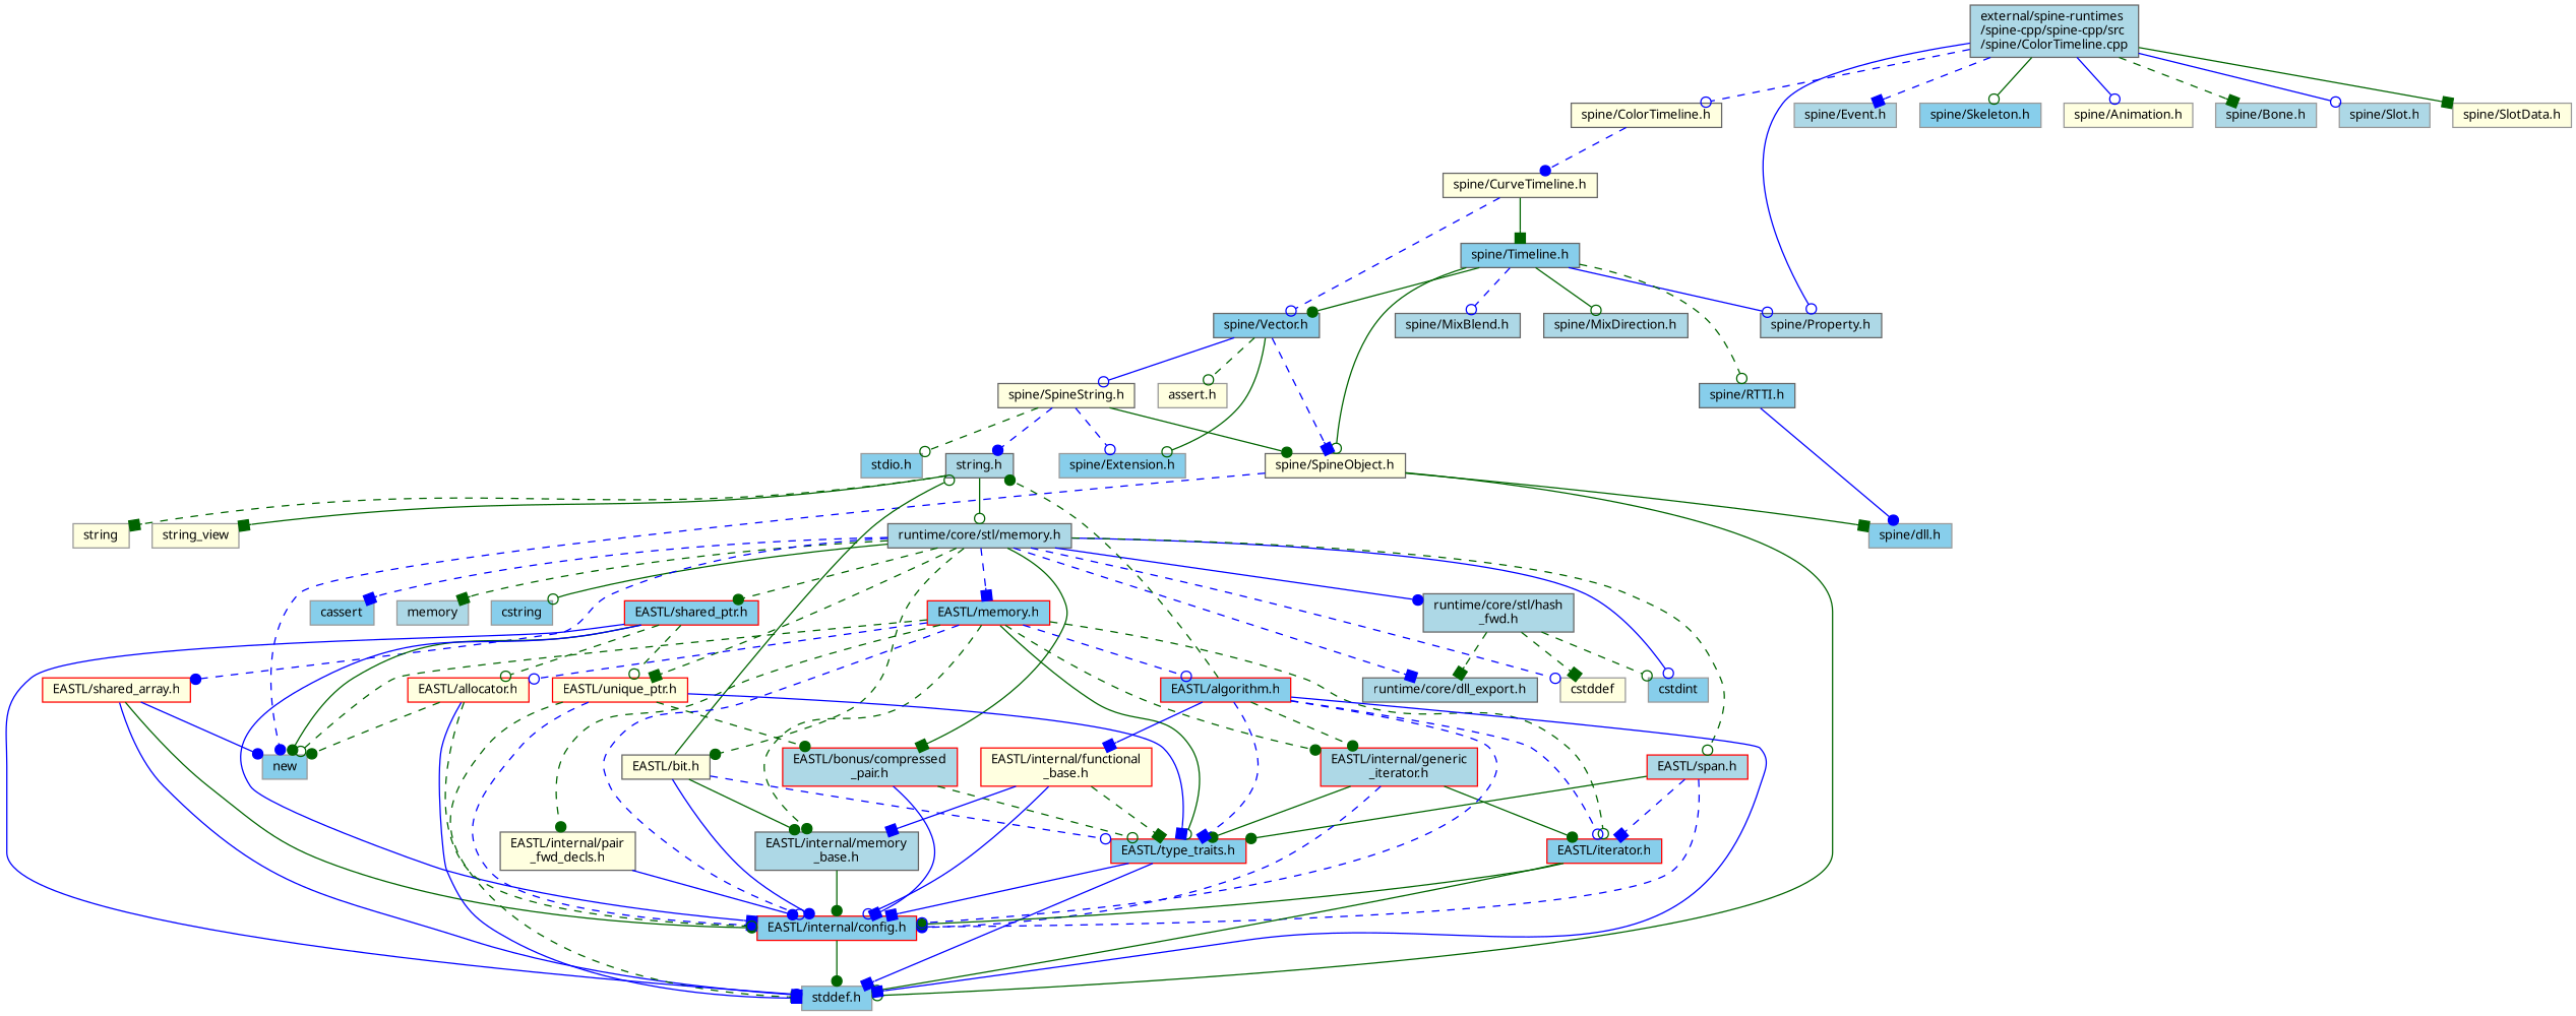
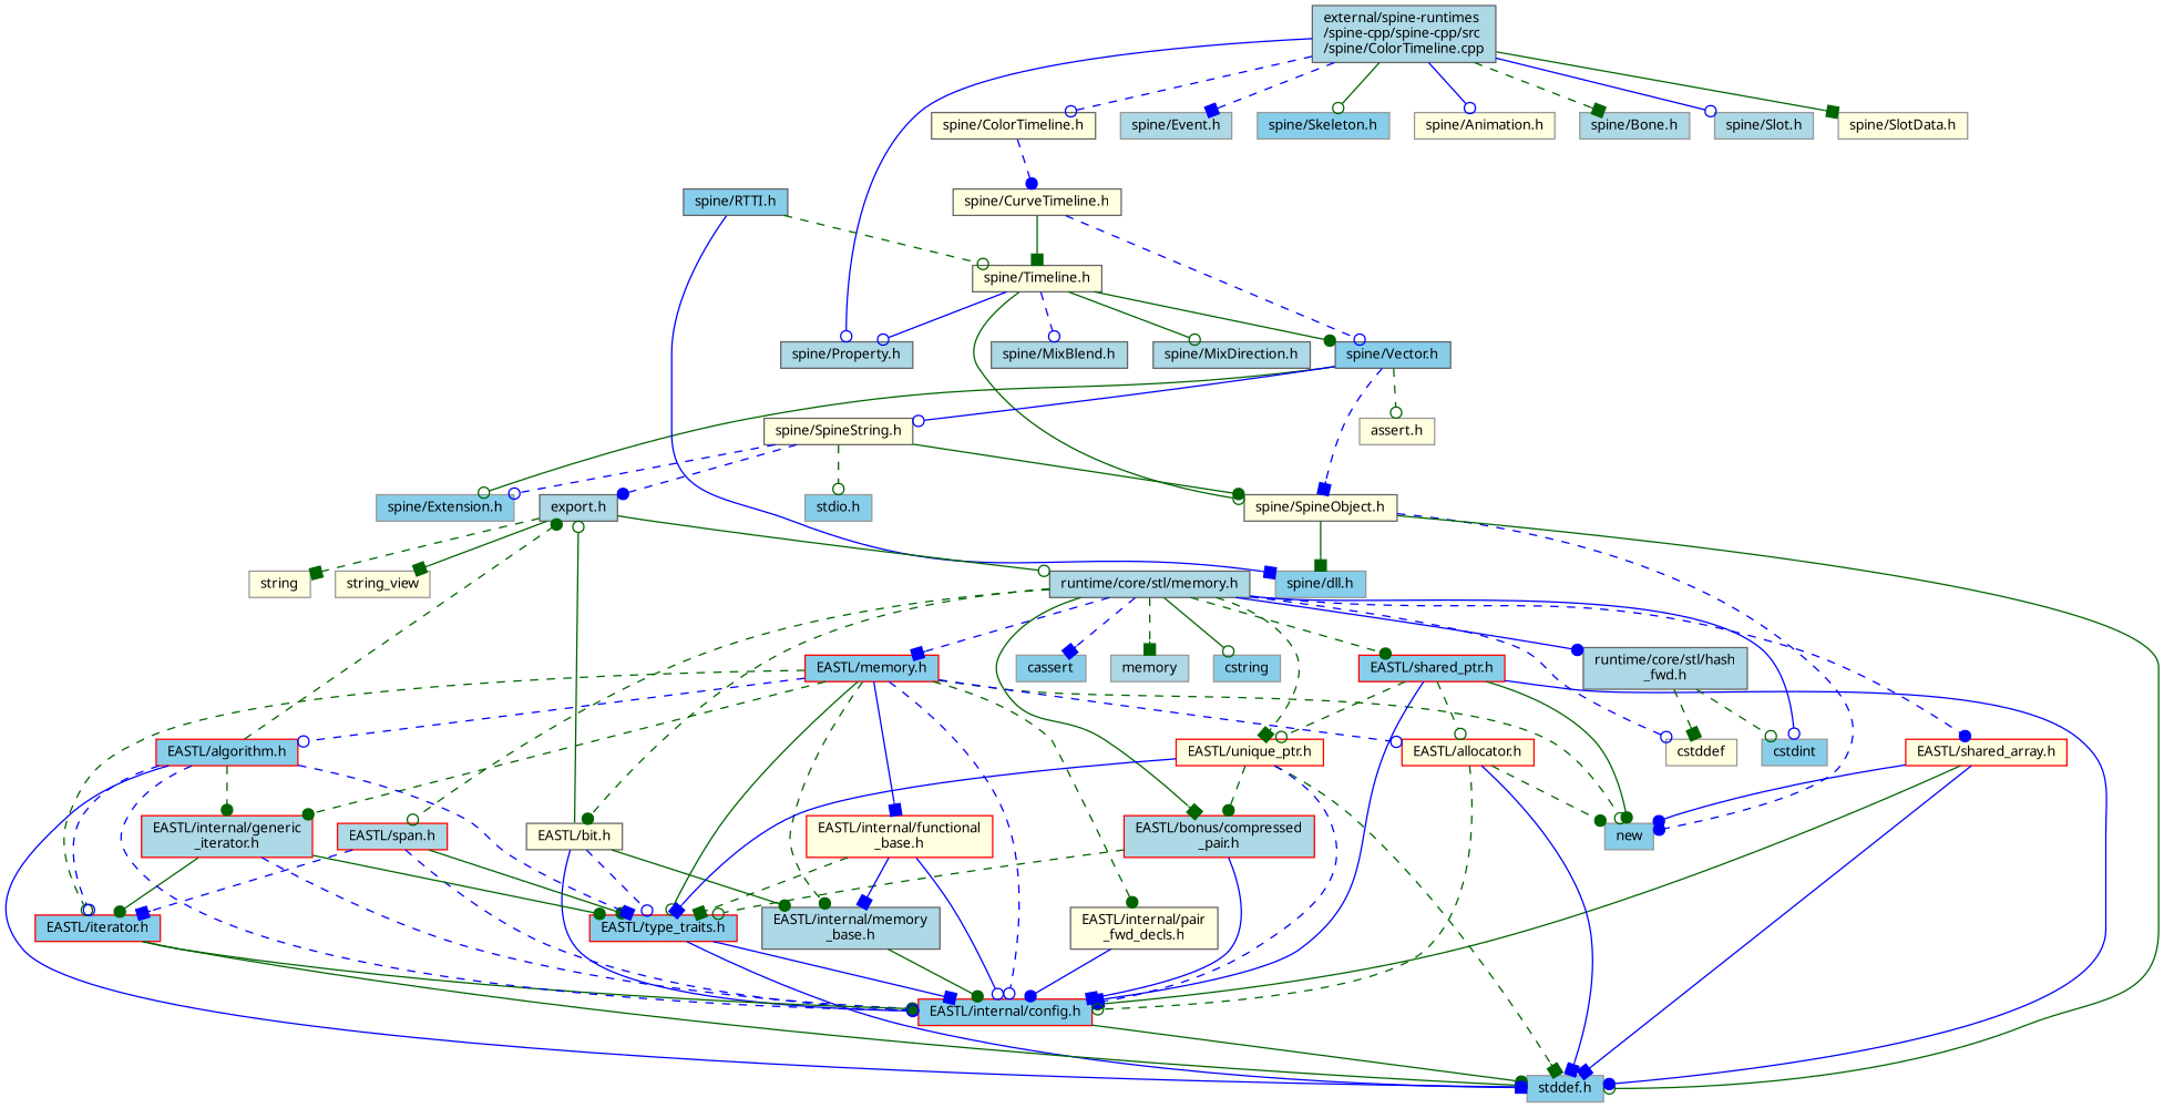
  digraph {
    fontname="Noto Sans"
    node [color=grey60 fillcolor=skyblue fontname="Noto Sans" fontsize=10 shape=box style=filled]
    edge [arrowhead=odot color=darkgreen fontname="Noto Sans" fontsize=10 labelfontname=Helvetica labelfontsize=10 style=dashed]
    n1 [color=gray40 fillcolor=lightblue fontcolor=black height=0.2 label="external/spine-runtimes\l/spine-cpp/spine-cpp/src\l/spine/ColorTimeline.cpp" width=0.4]
    n2 [color=grey40 fillcolor=lightyellow height=0.2 label="spine/ColorTimeline.h" width=0.4]
    n3 [color=grey40 fillcolor=lightblue height=0.2 label="spine/Property.h" width=0.4]
    n4 [fillcolor=lightblue height=0.2 label="spine/Event.h" width=0.4]
    n5 [height=0.2 label="spine/Skeleton.h" width=0.4]
    n6 [fillcolor=lightyellow height=0.2 label="spine/Animation.h" width=0.4]
    n7 [fillcolor=lightblue height=0.2 label="spine/Bone.h" width=0.4]
    n8 [fillcolor=lightblue height=0.2 label="spine/Slot.h" width=0.4]
    n9 [fillcolor=lightyellow height=0.2 label="spine/SlotData.h" width=0.4]
    n10 [color=grey40 fillcolor=lightyellow height=0.2 label="spine/CurveTimeline.h" width=0.4]
-   n11 [color=grey40 height=0.2 label="spine/Timeline.h" width=0.4]
+   n11 [color=grey40 fillcolor=lightyellow height=0.2 label="spine/Timeline.h" width=0.4]
    n12 [color=grey40 height=0.2 label="spine/Vector.h" width=0.4]
    n13 [color=grey40 height=0.2 label="spine/RTTI.h" width=0.4]
    n14 [color=grey40 fillcolor=lightyellow height=0.2 label="spine/SpineObject.h" width=0.4]
    n15 [color=grey40 fillcolor=lightblue height=0.2 label="spine/MixBlend.h" width=0.4]
    n16 [color=grey40 fillcolor=lightblue height=0.2 label="spine/MixDirection.h" width=0.4]
    n17 [height=0.2 label="spine/Extension.h" width=0.4]
    n18 [color=grey40 fillcolor=lightyellow height=0.2 label="spine/SpineString.h" width=0.4]
    n19 [fillcolor=lightyellow height=0.2 label="assert.h" width=0.4]
    n20 [height=0.2 label="spine/dll.h" width=0.4]
    n21 [height=0.2 label=new width=0.4]
    n22 [height=0.2 label="stddef.h" width=0.4]
-   n23 [color=grey40 fillcolor=lightblue height=0.2 label="string.h" width=0.4]
+   n23 [color=grey40 fillcolor=lightblue height=0.2 label="export.h" width=0.4]
    n24 [height=0.2 label="stdio.h" width=0.4]
    n25 [fillcolor=lightyellow height=0.2 label=string width=0.4]
    n26 [fillcolor=lightyellow height=0.2 label=string_view width=0.4]
    n27 [color=grey40 fillcolor=lightblue height=0.2 label="runtime/core/stl/memory.h" width=0.4]
    n28 [fillcolor=lightyellow height=0.2 label=cstddef width=0.4]
    n29 [height=0.2 label=cstdint width=0.4]
    n30 [height=0.2 label=cassert width=0.4]
    n31 [fillcolor=lightblue height=0.2 label=memory width=0.4]
    n32 [height=0.2 label=cstring width=0.4]
    n33 [color=grey40 fillcolor=lightyellow height=0.2 label="EASTL/bit.h" width=0.4]
    n34 [color=red height=0.2 label="EASTL/memory.h" width=0.4]
    n35 [color=red fillcolor=lightyellow height=0.2 label="EASTL/shared_array.h" width=0.4]
    n36 [color=red fillcolor=lightyellow height=0.2 label="EASTL/unique_ptr.h" width=0.4]
    n37 [color=red fillcolor=lightblue height=0.2 label="EASTL/bonus/compressed\l_pair.h" width=0.4]
    n38 [color=red height=0.2 label="EASTL/shared_ptr.h" width=0.4]
    n39 [color=red fillcolor=lightblue height=0.2 label="EASTL/span.h" width=0.4]
-   n40 [color=grey40 fillcolor=lightblue height=0.2 label="runtime/core/dll_export.h" width=0.4]
    n41 [color=grey40 fillcolor=lightblue height=0.2 label="runtime/core/stl/hash\l_fwd.h" width=0.4]
    n42 [color=red height=0.2 label="EASTL/internal/config.h" width=0.4]
    n43 [color=grey40 fillcolor=lightblue height=0.2 label="EASTL/internal/memory\l_base.h" width=0.4]
    n44 [color=red height=0.2 label="EASTL/type_traits.h" width=0.4]
    n45 [color=red fillcolor=lightblue height=0.2 label="EASTL/internal/generic\l_iterator.h" width=0.4]
    n46 [color=red height=0.2 label="EASTL/iterator.h" width=0.4]
    n47 [color=grey40 fillcolor=lightyellow height=0.2 label="EASTL/internal/pair\l_fwd_decls.h" width=0.4]
    n48 [color=red fillcolor=lightyellow height=0.2 label="EASTL/internal/functional\l_base.h" width=0.4]
    n49 [color=red height=0.2 label="EASTL/algorithm.h" width=0.4]
    n50 [color=red fillcolor=lightyellow height=0.2 label="EASTL/allocator.h" width=0.4]
    n1 -> n2 [color=blue]
    n1 -> n3 [color=blue style=solid]
    n1 -> n4 [arrowhead=box color=blue]
    n1 -> n5 [style=solid]
    n1 -> n6 [color=blue style=solid]
    n1 -> n7 [arrowhead=box]
    n1 -> n8 [color=blue style=solid]
    n1 -> n9 [arrowhead=box style=solid]
    n2 -> n10 [arrowhead=dot color=blue]
    n10 -> n11 [arrowhead=box style=solid]
    n10 -> n12 [color=blue]
    n11 -> n3 [color=blue style=solid]
    n11 -> n12 [arrowhead=dot style=solid]
-   n11 -> n13
+   n13 -> n11
    n11 -> n14 [style=solid]
    n11 -> n15 [color=blue]
    n11 -> n16 [style=solid]
    n12 -> n14 [arrowhead=box color=blue]
    n12 -> n17 [style=solid]
    n12 -> n18 [color=blue style=solid]
    n12 -> n19
-   n13 -> n20 [arrowhead=dot color=blue style=solid]
+   n13 -> n20 [arrowhead=box color=blue style=solid]
    n14 -> n20 [arrowhead=box style=solid]
    n14 -> n21 [arrowhead=dot color=blue]
    n14 -> n22 [style=solid]
    n18 -> n14 [arrowhead=dot style=solid]
    n18 -> n17 [color=blue]
    n18 -> n23 [arrowhead=dot color=blue]
    n18 -> n24
    n23 -> n25 [arrowhead=box]
    n23 -> n26 [arrowhead=box style=solid]
    n23 -> n27 [style=solid]
    n27 -> n28 [color=blue]
    n27 -> n29 [color=blue style=solid]
    n27 -> n30 [arrowhead=box color=blue]
    n27 -> n31 [arrowhead=box]
    n27 -> n32 [style=solid]
    n27 -> n33 [arrowhead=dot]
    n27 -> n34 [arrowhead=box color=blue]
    n27 -> n35 [arrowhead=dot color=blue]
    n27 -> n36 [arrowhead=box]
    n27 -> n37 [arrowhead=box style=solid]
    n27 -> n38 [arrowhead=dot]
    n27 -> n39
-   n27 -> n40 [arrowhead=box color=blue]
    n27 -> n41 [arrowhead=dot color=blue style=solid]
    n33 -> n23 [style=solid]
    n33 -> n42 [arrowhead=dot color=blue style=solid]
    n33 -> n43 [arrowhead=dot style=solid]
    n33 -> n44 [color=blue]
    n34 -> n21
    n34 -> n42 [color=blue]
    n34 -> n43 [arrowhead=dot]
    n34 -> n44 [style=solid]
    n34 -> n45 [arrowhead=dot]
    n34 -> n46
    n34 -> n47 [arrowhead=dot]
-   n49 -> n48 [arrowhead=box color=blue style=solid]
+   n34 -> n48 [arrowhead=box color=blue style=solid]
    n34 -> n49 [color=blue]
    n34 -> n50 [color=blue]
    n35 -> n21 [arrowhead=dot color=blue style=solid]
    n35 -> n22 [arrowhead=box color=blue style=solid]
    n35 -> n42 [arrowhead=dot style=solid]
    n36 -> n22 [arrowhead=box]
    n36 -> n37 [arrowhead=dot]
    n36 -> n42 [arrowhead=box color=blue]
    n36 -> n44 [arrowhead=box color=blue style=solid]
    n37 -> n42 [arrowhead=box color=blue style=solid]
    n37 -> n44
    n38 -> n21 [arrowhead=dot style=solid]
    n38 -> n22 [arrowhead=dot color=blue style=solid]
    n38 -> n36
    n38 -> n42 [arrowhead=box color=blue style=solid]
    n38 -> n50
    n39 -> n42 [color=blue]
    n39 -> n44 [arrowhead=dot style=solid]
    n39 -> n46 [arrowhead=box color=blue]
    n41 -> n28 [arrowhead=box]
    n41 -> n29
-   n41 -> n40 [arrowhead=box]
    n42 -> n22 [arrowhead=dot style=solid]
    n43 -> n42 [arrowhead=dot style=solid]
    n44 -> n22 [arrowhead=box color=blue style=solid]
    n44 -> n42 [arrowhead=box color=blue style=solid]
    n45 -> n42 [arrowhead=dot color=blue]
    n45 -> n44 [arrowhead=dot style=solid]
    n45 -> n46 [arrowhead=dot style=solid]
    n46 -> n22 [style=solid]
    n46 -> n42 [arrowhead=dot style=solid]
    n47 -> n42 [arrowhead=dot color=blue style=solid]
    n48 -> n42 [color=blue style=solid]
    n48 -> n43 [arrowhead=box color=blue style=solid]
    n48 -> n44 [arrowhead=box]
-   n49 -> n22 [arrowhead=box color=blue style=solid]
+   n49 -> n22 [arrowhead=dot color=blue style=solid]
    n49 -> n23 [arrowhead=dot]
    n49 -> n42 [color=blue]
    n49 -> n44 [arrowhead=box color=blue]
    n49 -> n45 [arrowhead=dot]
    n49 -> n46 [color=blue]
    n50 -> n21 [arrowhead=dot]
    n50 -> n22 [arrowhead=box color=blue style=solid]
    n50 -> n42
  }
